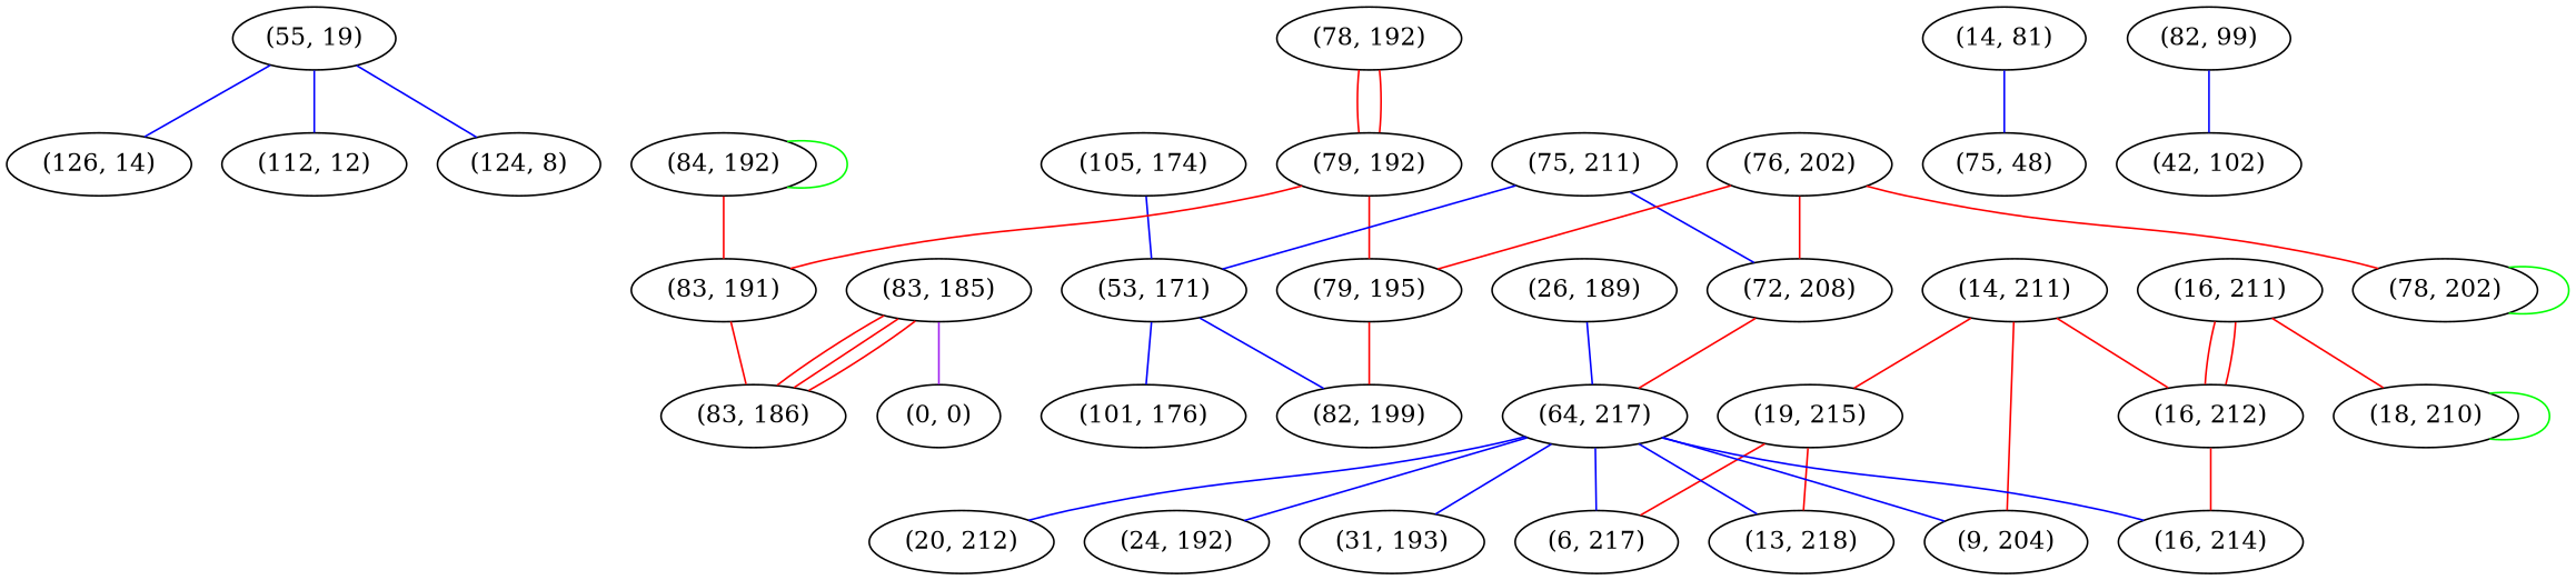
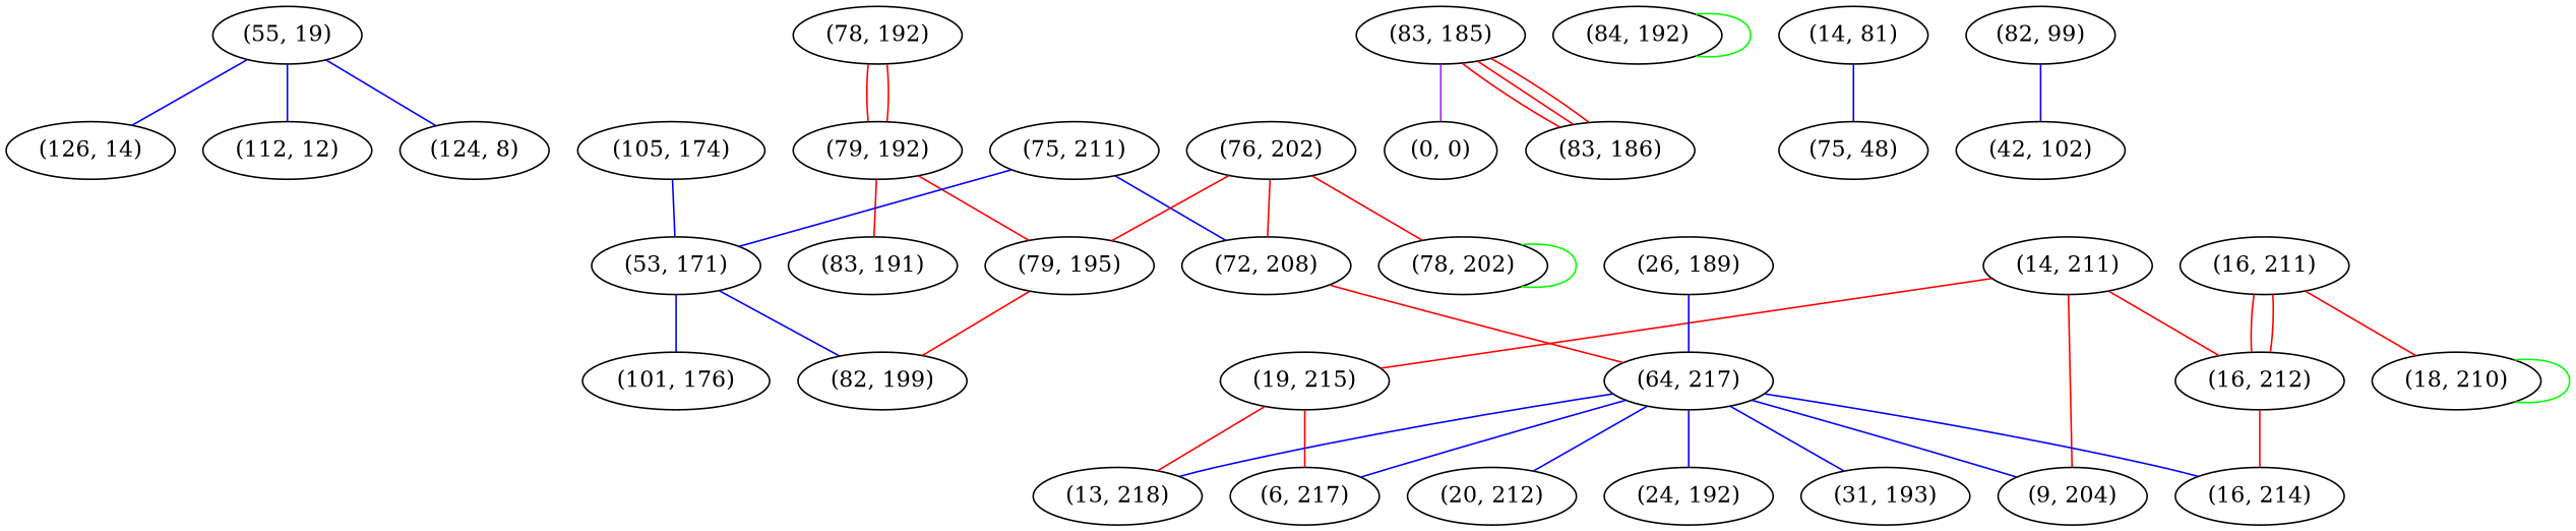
  graph {
    fontname="DejaVu Serif"
    node [fontname="DejaVu Serif"]
    edge [color=red fontname="DejaVu Serif" weight=1]
    "(55, 19)"
    "(126, 14)"
    "(112, 12)"
    "(124, 8)"
    "(105, 174)"
    "(53, 171)"
    "(82, 199)"
    "(101, 176)"
    n9 [label="(19, 215)"]
    "(14, 211)"
    "(16, 212)"
    n12 [label="(9, 204)"]
    "(13, 218)"
    "(6, 217)"
    "(16, 214)"
    "(26, 189)"
    "(64, 217)"
    "(20, 212)"
    "(24, 192)"
    "(31, 193)"
    "(83, 185)"
    "(0, 0)"
    "(83, 186)"
    "(78, 192)"
    "(79, 192)"
    "(83, 191)"
    "(79, 195)"
    "(16, 211)"
    "(18, 210)"
    "(75, 211)"
    "(72, 208)"
    "(84, 192)"
    "(76, 202)"
    "(78, 202)"
    "(14, 81)"
    "(75, 48)"
    "(82, 99)"
    "(42, 102)"
    "(55, 19)" -- "(126, 14)" [color=blue weight=3]
    "(55, 19)" -- "(112, 12)" [color=blue weight=3]
    "(55, 19)" -- "(124, 8)" [color=blue weight=3]
    "(105, 174)" -- "(53, 171)" [color=blue weight=3]
    "(53, 171)" -- "(82, 199)" [color=blue weight=3]
    "(53, 171)" -- "(101, 176)" [color=blue weight=3]
    n9 -- "(13, 218)"
    n9 -- "(6, 217)"
    "(14, 211)" -- n9
    "(14, 211)" -- "(16, 212)"
    "(14, 211)" -- n12
    "(16, 212)" -- "(16, 214)"
    "(26, 189)" -- "(64, 217)" [color=blue weight=3]
    "(64, 217)" -- n12 [color=blue weight=3]
    "(64, 217)" -- "(13, 218)" [color=blue weight=3]
    "(64, 217)" -- "(6, 217)" [color=blue weight=3]
    "(64, 217)" -- "(16, 214)" [color=blue weight=3]
    "(64, 217)" -- "(20, 212)" [color=blue weight=3]
    "(64, 217)" -- "(24, 192)" [color=blue weight=3]
    "(64, 217)" -- "(31, 193)" [color=blue weight=3]
    "(83, 185)" -- "(0, 0)" [color=purple weight=4]
    "(83, 185)" -- "(83, 186)"
    "(83, 185)" -- "(83, 186)"
    "(83, 185)" -- "(83, 186)"
    "(78, 192)" -- "(79, 192)"
    "(78, 192)" -- "(79, 192)"
    "(79, 192)" -- "(83, 191)"
    "(79, 192)" -- "(79, 195)"
-   "(83, 191)" -- "(83, 186)"
    "(79, 195)" -- "(82, 199)"
    "(16, 211)" -- "(16, 212)"
    "(16, 211)" -- "(16, 212)"
    "(16, 211)" -- "(18, 210)"
    "(18, 210)" -- "(18, 210)" [color=green weight=2]
    "(75, 211)" -- "(53, 171)" [color=blue weight=3]
    "(75, 211)" -- "(72, 208)" [color=blue]
    "(72, 208)" -- "(64, 217)"
-   "(84, 192)" -- "(83, 191)"
    "(84, 192)" -- "(84, 192)" [color=green weight=2]
    "(76, 202)" -- "(79, 195)"
    "(76, 202)" -- "(72, 208)"
    "(76, 202)" -- "(78, 202)"
    "(78, 202)" -- "(78, 202)" [color=green weight=2]
    "(14, 81)" -- "(75, 48)" [color=blue weight=3]
    "(82, 99)" -- "(42, 102)" [color=blue weight=3]
  }
